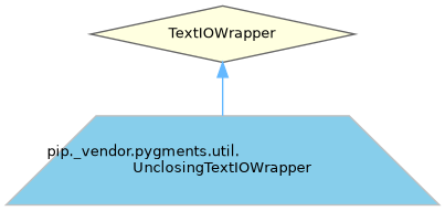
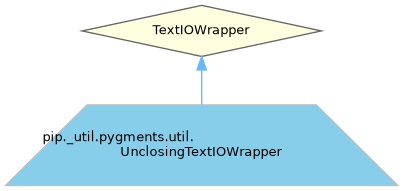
  digraph {
    node [fontname=Helvetica fontsize=10 style=filled]
    n1 [color=gray40 fillcolor=lightyellow fontcolor=black height=0.2 label=TextIOWrapper shape=diamond width=0.4]
-   n2 [color=grey75 fillcolor=skyblue height=0.2 label="pip._vendor.pygments.util.\lUnclosingTextIOWrapper" shape=trapezium width=0.4]
+   n2 [color=grey75 fillcolor=skyblue height=0.2 label="pip._util.pygments.util.\lUnclosingTextIOWrapper" shape=trapezium width=0.4]
    n1 -> n2 [color=steelblue1 dir=back fontname=Helvetica fontsize=10 labelfontname=Helvetica labelfontsize=10 style=solid]
  }
